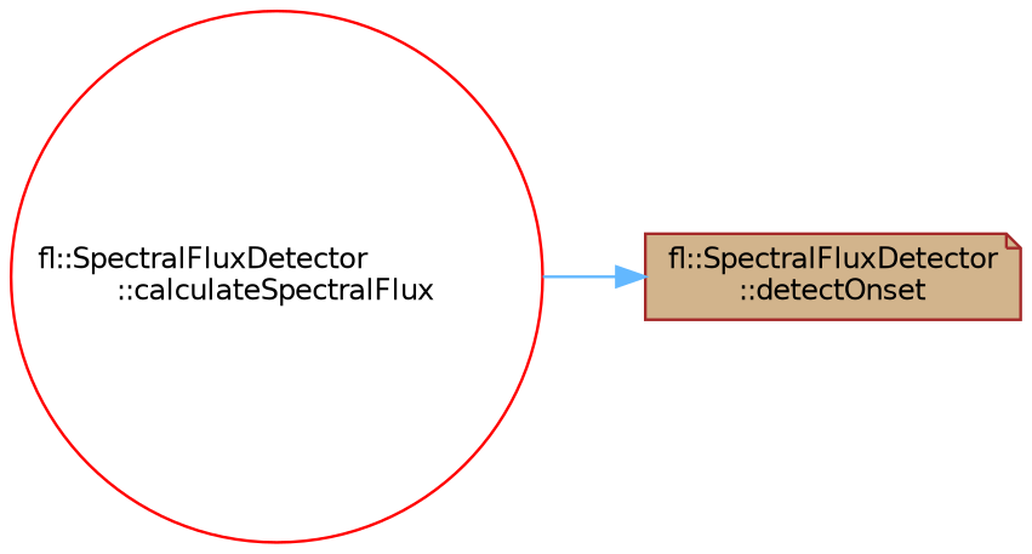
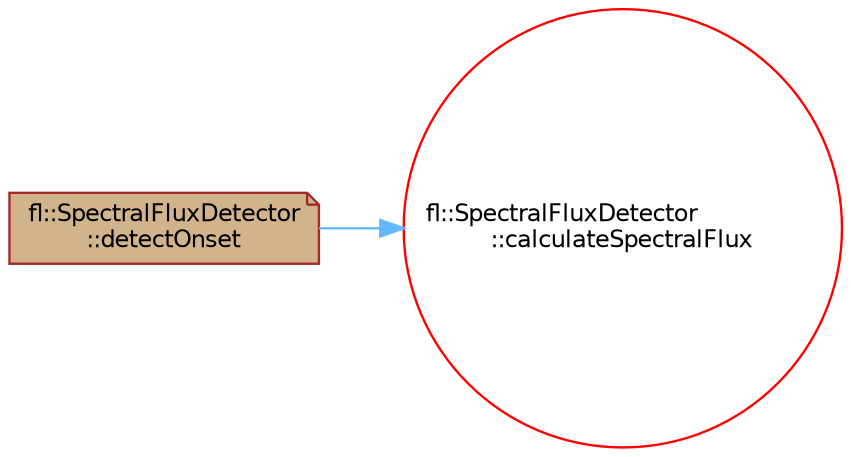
  digraph {
    rankdir=LR
    node [fontname=Helvetica fontsize=10 style=filled]
    n1 [color=brown fillcolor=tan fontcolor=black height=0.2 label="fl::SpectralFluxDetector\l::detectOnset" shape=note width=0.4]
    n2 [color=red fillcolor=white height=0.2 label="fl::SpectralFluxDetector\l::calculateSpectralFlux" shape=circle width=0.4]
-   n2 -> n1 [color=steelblue1 fontname=Helvetica fontsize=10 labelfontname=Helvetica labelfontsize=10 style=solid]
+   n1 -> n2 [color=steelblue1 fontname=Helvetica fontsize=10 labelfontname=Helvetica labelfontsize=10 style=solid]
  }
